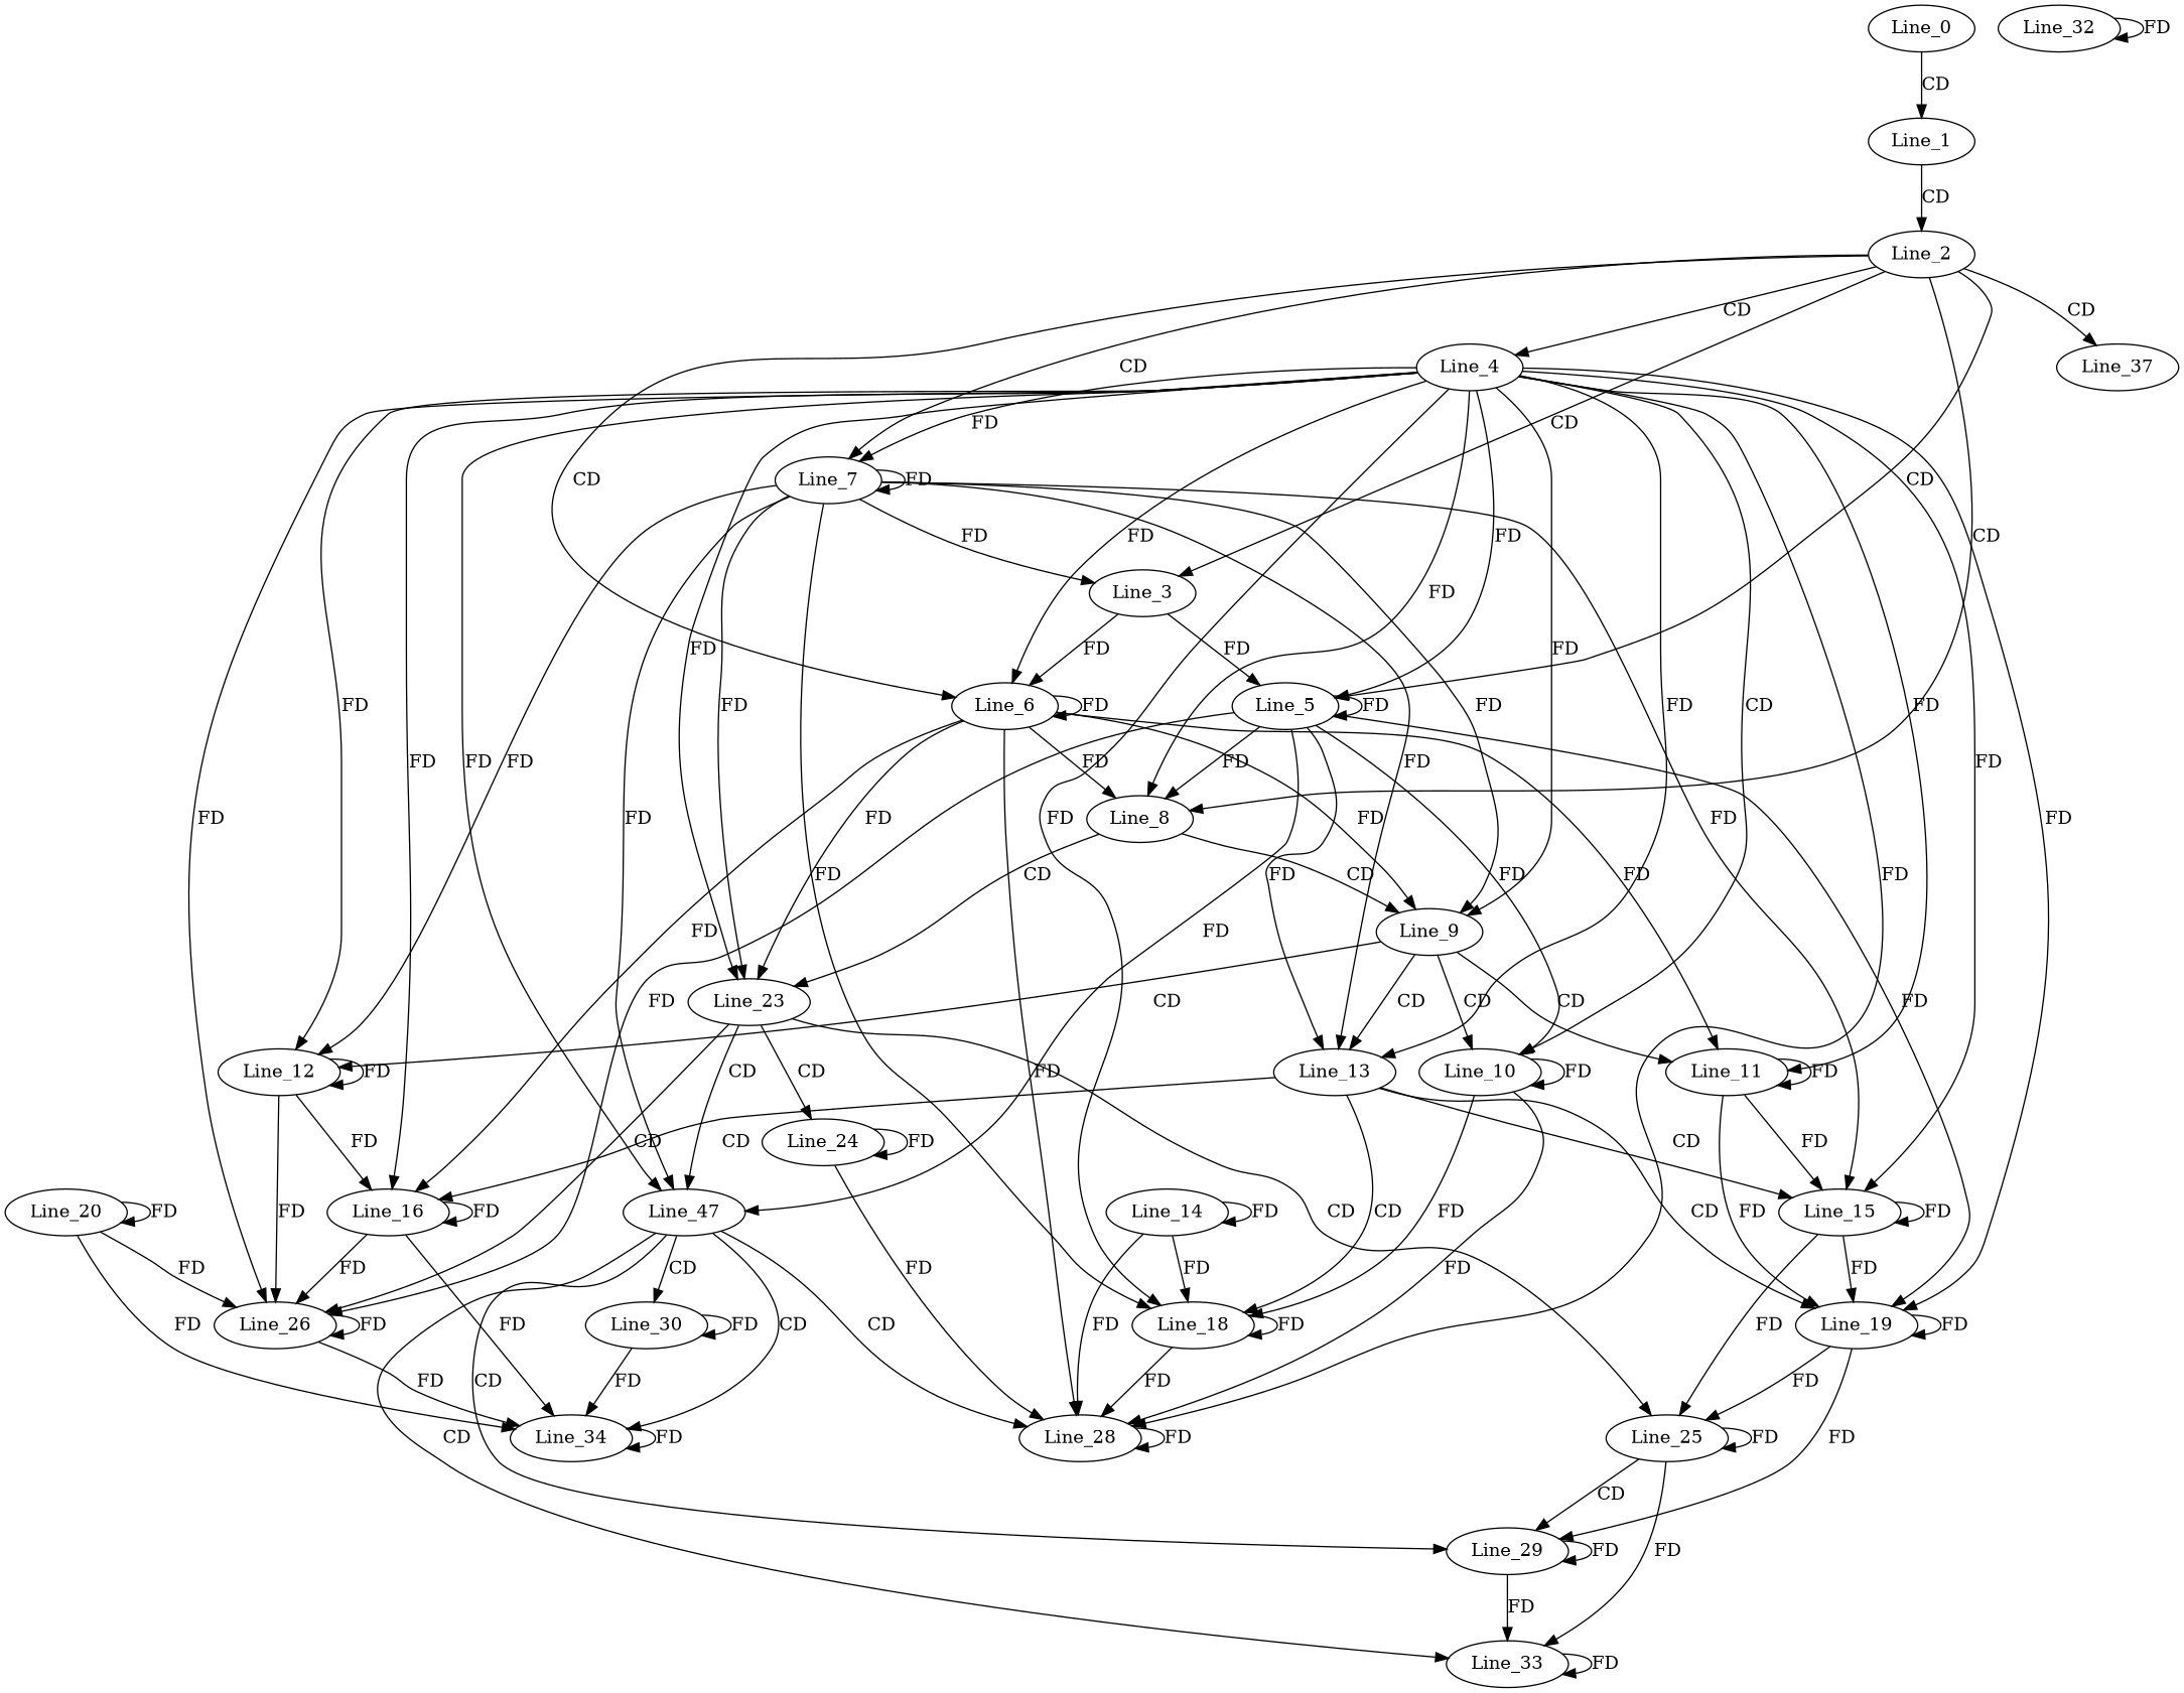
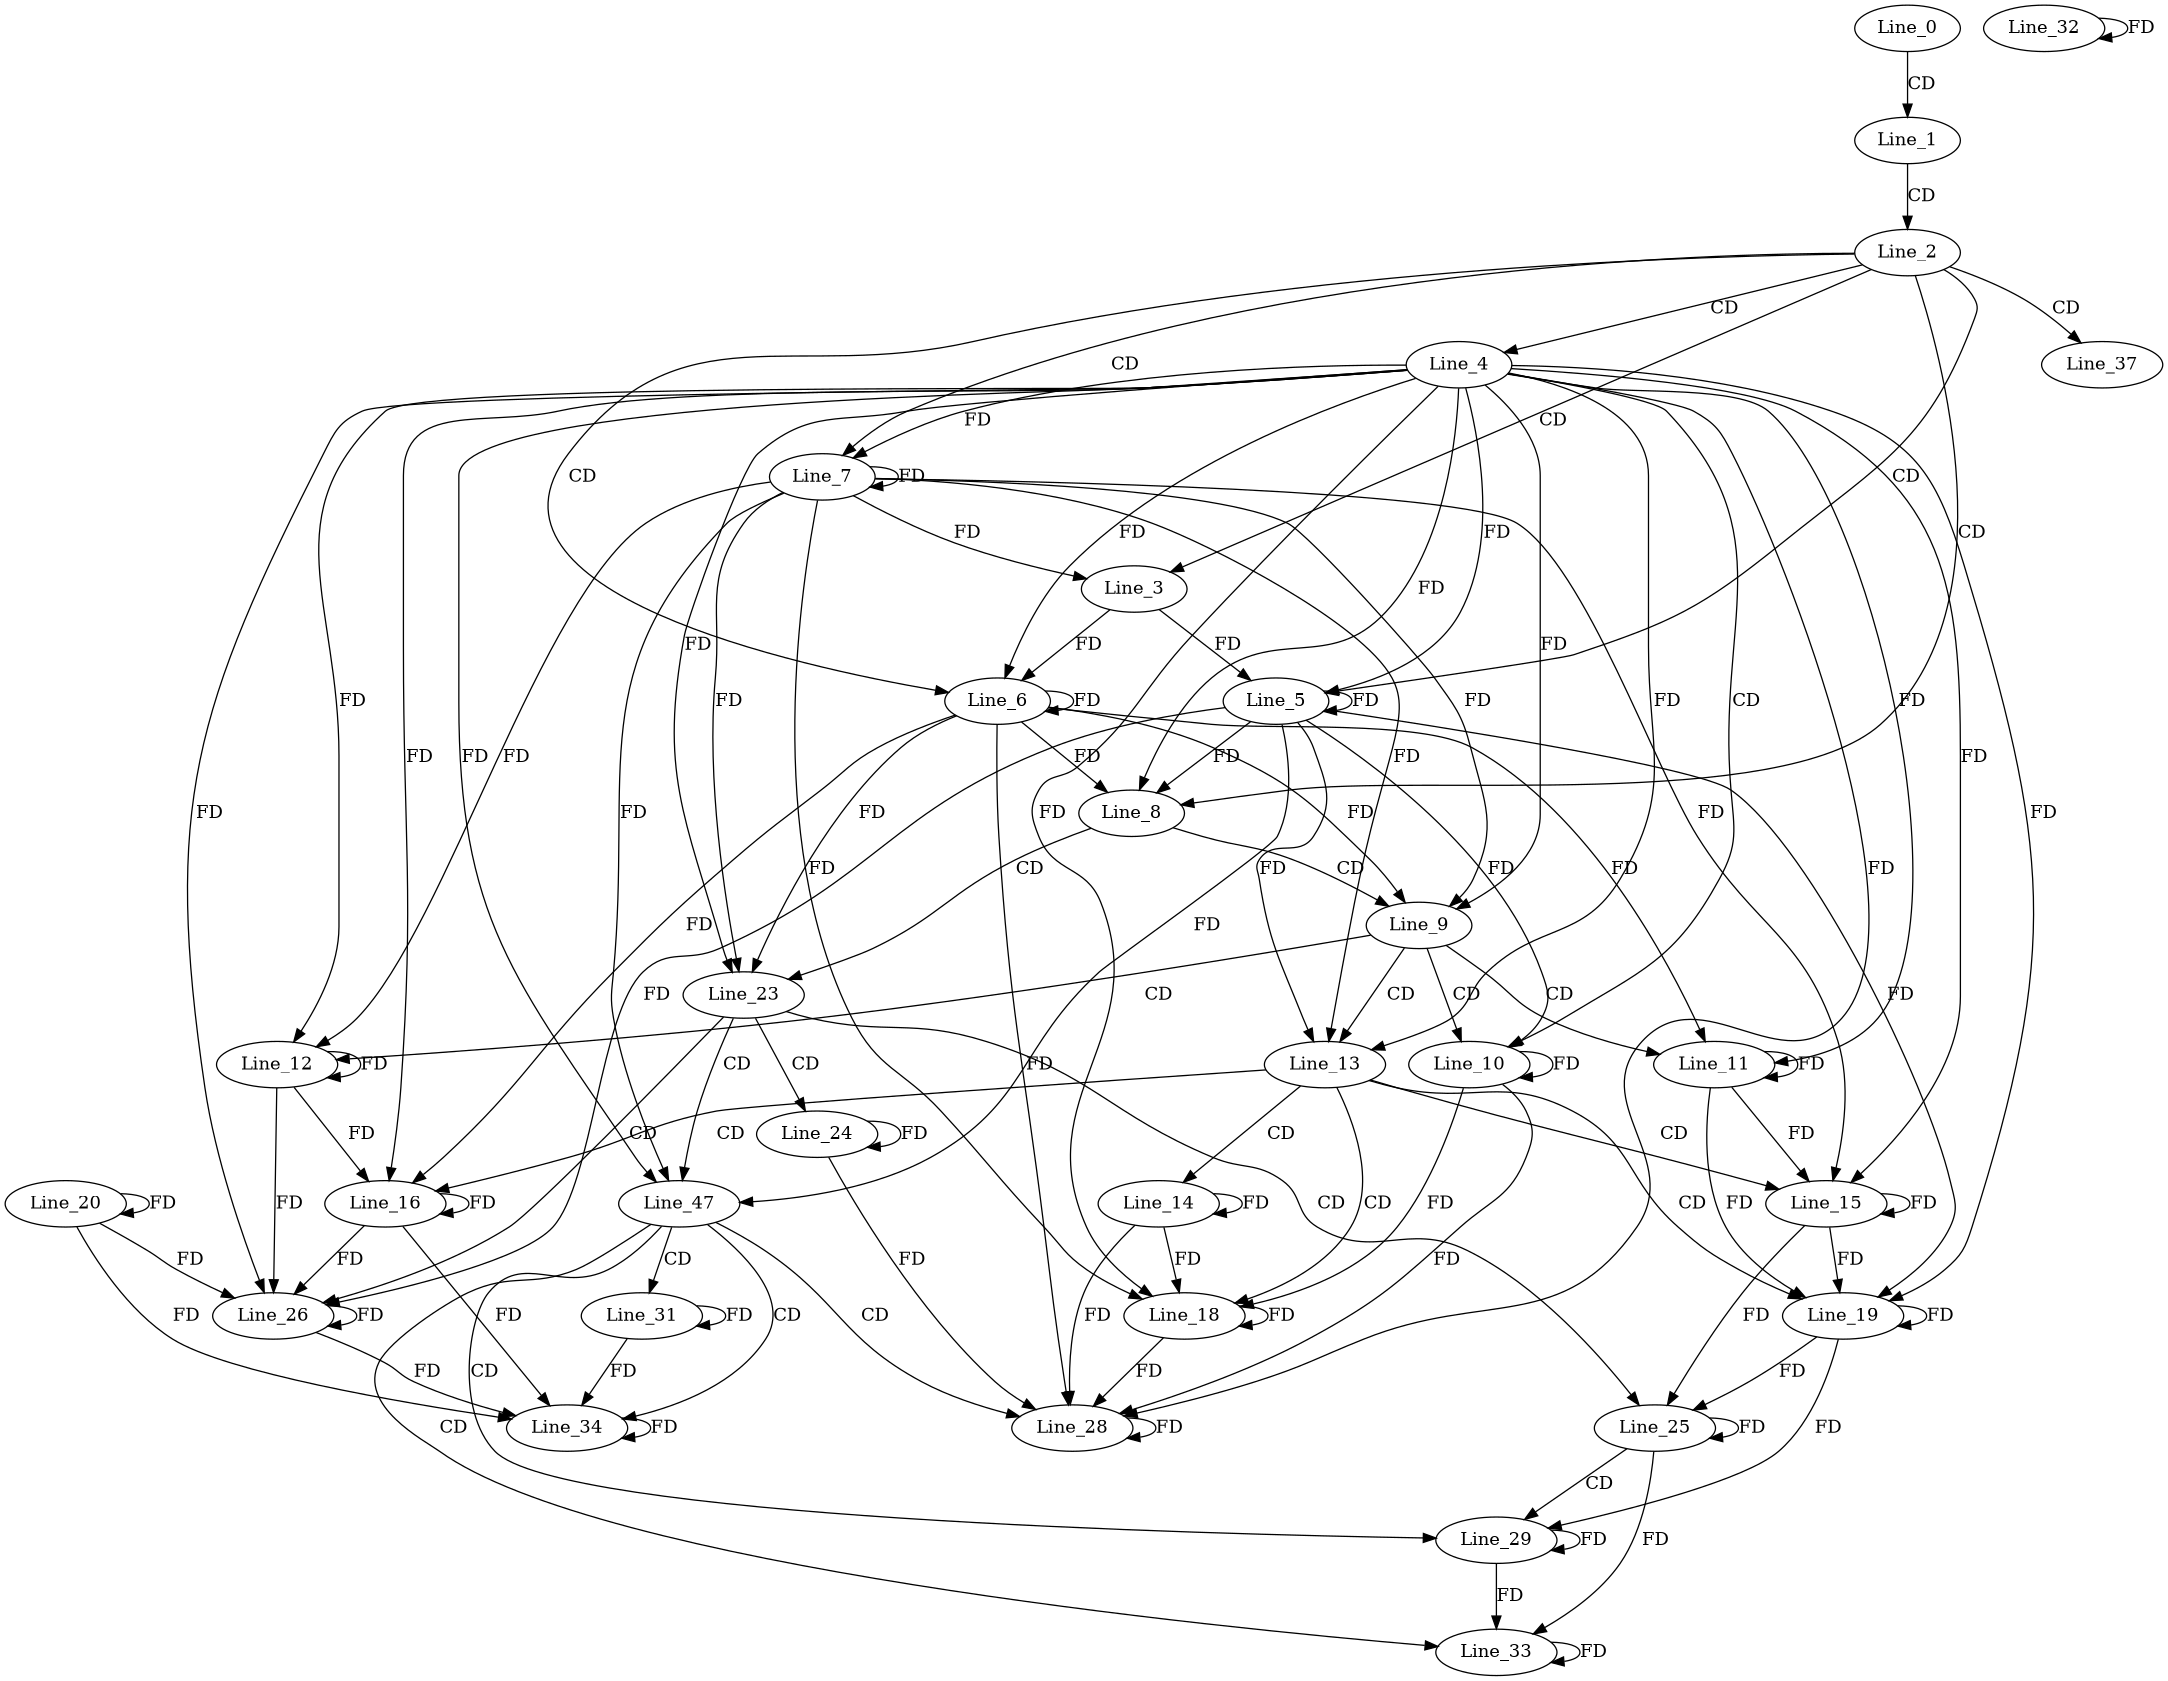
  digraph {
    Line_0
    Line_1
    Line_2
    Line_3
    Line_4
    Line_5
    Line_6
    Line_7
    Line_8
    Line_37
    Line_9
    Line_10
    Line_11
    Line_12
    Line_13
    Line_15
    Line_16
    Line_18
    Line_19
    Line_23
    Line_26
    n22 [label=Line_47]
    Line_28
    Line_14
    Line_25
    Line_34
    Line_29
    Line_24
    Line_33
-   Line_30
+   Line_30 [label=Line_31]
    Line_20
    Line_32
    Line_0 -> Line_1 [label=CD]
    Line_1 -> Line_2 [label=CD]
    Line_2 -> Line_3 [label=CD]
    Line_2 -> Line_4 [label=CD]
    Line_2 -> Line_5 [label=CD]
    Line_2 -> Line_6 [label=CD]
    Line_2 -> Line_7 [label=CD]
    Line_2 -> Line_8 [label=CD]
    Line_2 -> Line_37 [label=CD]
    Line_3 -> Line_5 [label=FD]
    Line_3 -> Line_6 [label=FD]
    Line_4 -> Line_5 [label=FD]
    Line_4 -> Line_6 [label=FD]
    Line_4 -> Line_7 [label=FD]
    Line_4 -> Line_8 [label=FD]
    Line_4 -> Line_9 [label=FD]
    Line_4 -> Line_10 [label=CD]
    Line_4 -> Line_11 [label=FD]
    Line_4 -> Line_12 [label=FD]
    Line_4 -> Line_13 [label=FD]
    Line_4 -> Line_15 [label=FD]
    Line_4 -> Line_16 [label=FD]
    Line_4 -> Line_18 [label=FD]
    Line_4 -> Line_19 [label=FD]
    Line_4 -> Line_23 [label=FD]
    Line_4 -> Line_26 [label=FD]
    Line_4 -> n22 [label=FD]
    Line_4 -> Line_28 [label=FD]
    Line_5 -> Line_5 [label=FD]
    Line_5 -> Line_8 [label=FD]
    Line_5 -> Line_10 [label=FD]
    Line_5 -> Line_13 [label=FD]
    Line_5 -> Line_19 [label=FD]
    Line_5 -> Line_26 [label=FD]
    Line_5 -> n22 [label=FD]
    Line_6 -> Line_6 [label=FD]
    Line_6 -> Line_8 [label=FD]
    Line_6 -> Line_9 [label=FD]
    Line_6 -> Line_11 [label=FD]
    Line_6 -> Line_16 [label=FD]
    Line_6 -> Line_23 [label=FD]
    Line_6 -> Line_28 [label=FD]
    Line_7 -> Line_3 [label=FD]
    Line_7 -> Line_7 [label=FD]
    Line_7 -> Line_9 [label=FD]
    Line_7 -> Line_12 [label=FD]
    Line_7 -> Line_13 [label=FD]
    Line_7 -> Line_15 [label=FD]
    Line_7 -> Line_18 [label=FD]
    Line_7 -> Line_23 [label=FD]
    Line_7 -> n22 [label=FD]
    Line_8 -> Line_9 [label=CD]
    Line_8 -> Line_23 [label=CD]
    Line_9 -> Line_10 [label=CD]
    Line_9 -> Line_11 [label=CD]
    Line_9 -> Line_12 [label=CD]
    Line_9 -> Line_13 [label=CD]
    Line_10 -> Line_10 [label=FD]
    Line_10 -> Line_18 [label=FD]
    Line_10 -> Line_28 [label=FD]
    Line_11 -> Line_11 [label=FD]
    Line_11 -> Line_15 [label=FD]
    Line_11 -> Line_19 [label=FD]
    Line_12 -> Line_12 [label=FD]
    Line_12 -> Line_16 [label=FD]
    Line_12 -> Line_26 [label=FD]
    Line_13 -> Line_15 [label=CD]
    Line_13 -> Line_16 [label=CD]
    Line_13 -> Line_18 [label=CD]
    Line_13 -> Line_19 [label=CD]
+   Line_13 -> Line_14 [label=CD]
    Line_15 -> Line_15 [label=FD]
    Line_15 -> Line_19 [label=FD]
    Line_15 -> Line_25 [label=FD]
    Line_16 -> Line_16 [label=FD]
    Line_16 -> Line_26 [label=FD]
    Line_16 -> Line_34 [label=FD]
    Line_18 -> Line_18 [label=FD]
    Line_18 -> Line_28 [label=FD]
    Line_19 -> Line_19 [label=FD]
    Line_19 -> Line_25 [label=FD]
    Line_19 -> Line_29 [label=FD]
    Line_23 -> Line_26 [label=CD]
    Line_23 -> n22 [label=CD]
    Line_23 -> Line_25 [label=CD]
    Line_23 -> Line_24 [label=CD]
    Line_26 -> Line_26 [label=FD]
    Line_26 -> Line_34 [label=FD]
    n22 -> Line_28 [label=CD]
    n22 -> Line_34 [label=CD]
    n22 -> Line_29 [label=CD]
    n22 -> Line_33 [label=CD]
    n22 -> Line_30 [label=CD]
    Line_28 -> Line_28 [label=FD]
    Line_14 -> Line_18 [label=FD]
    Line_14 -> Line_28 [label=FD]
    Line_14 -> Line_14 [label=FD]
    Line_25 -> Line_25 [label=FD]
    Line_25 -> Line_29 [label=CD]
    Line_25 -> Line_33 [label=FD]
    Line_34 -> Line_34 [label=FD]
    Line_29 -> Line_29 [label=FD]
    Line_29 -> Line_33 [label=FD]
    Line_24 -> Line_28 [label=FD]
    Line_24 -> Line_24 [label=FD]
    Line_33 -> Line_33 [label=FD]
    Line_30 -> Line_34 [label=FD]
    Line_30 -> Line_30 [label=FD]
    Line_20 -> Line_26 [label=FD]
    Line_20 -> Line_34 [label=FD]
    Line_20 -> Line_20 [label=FD]
    Line_32 -> Line_32 [label=FD]
  }
